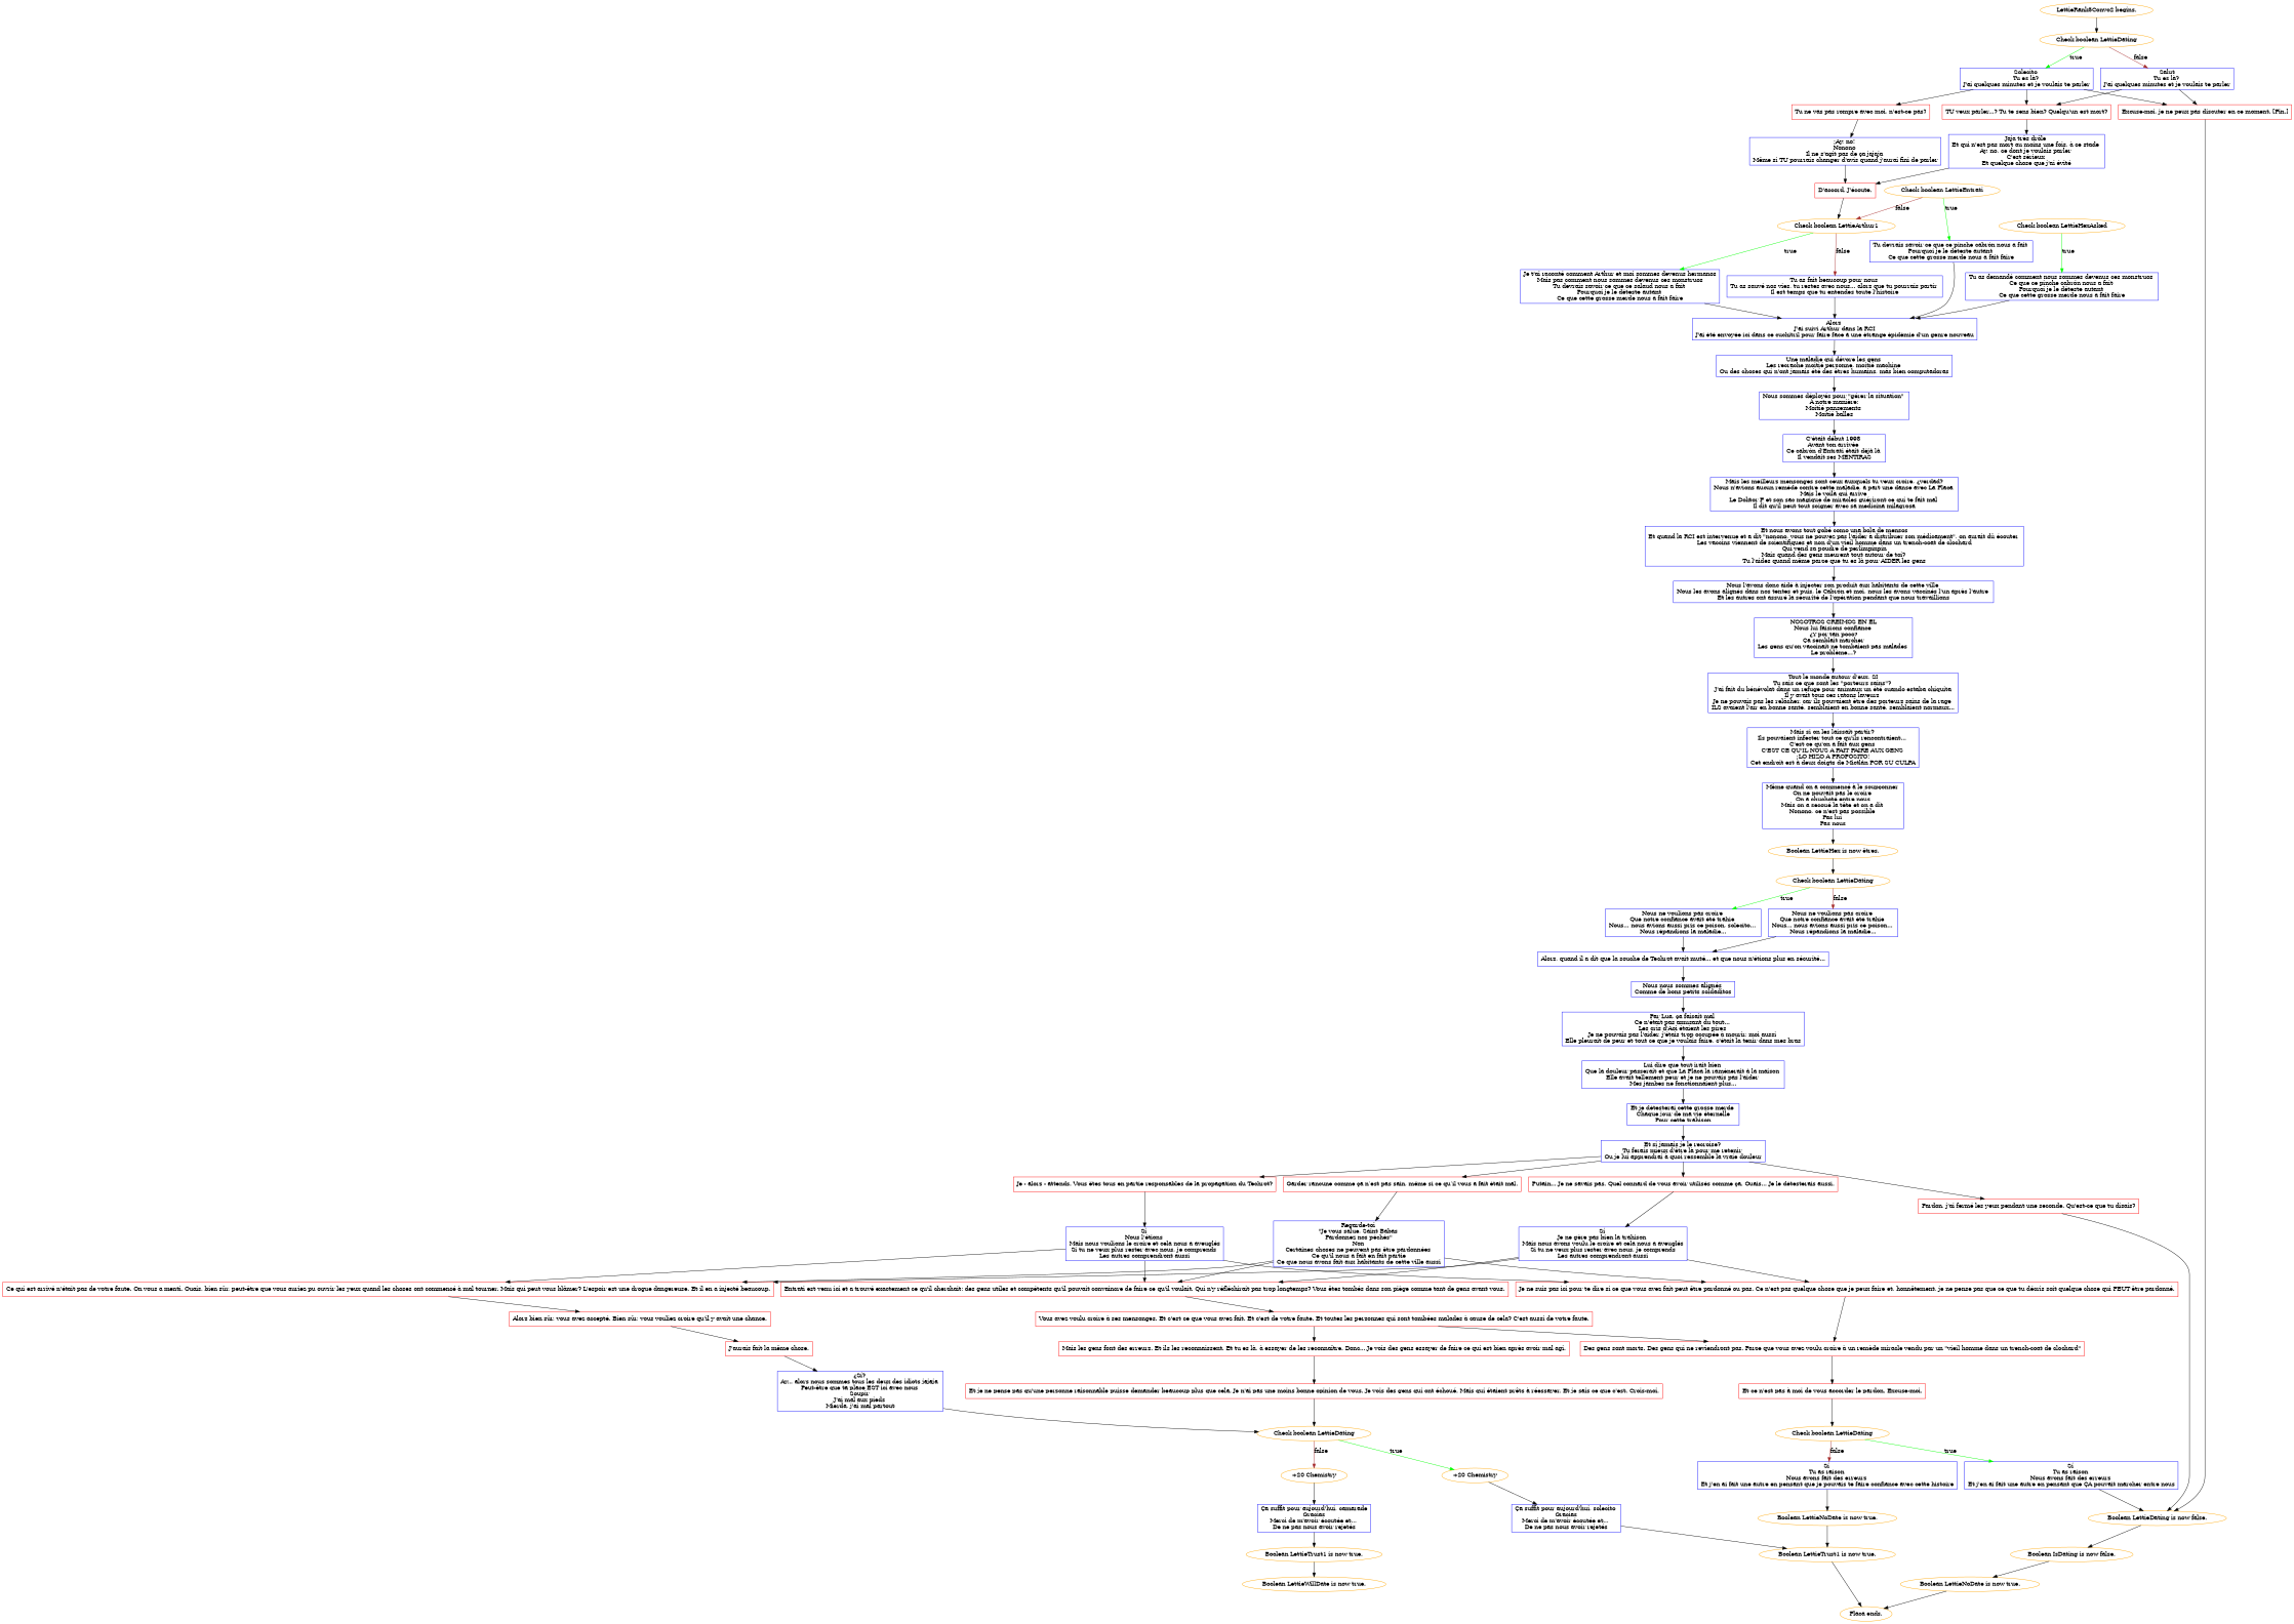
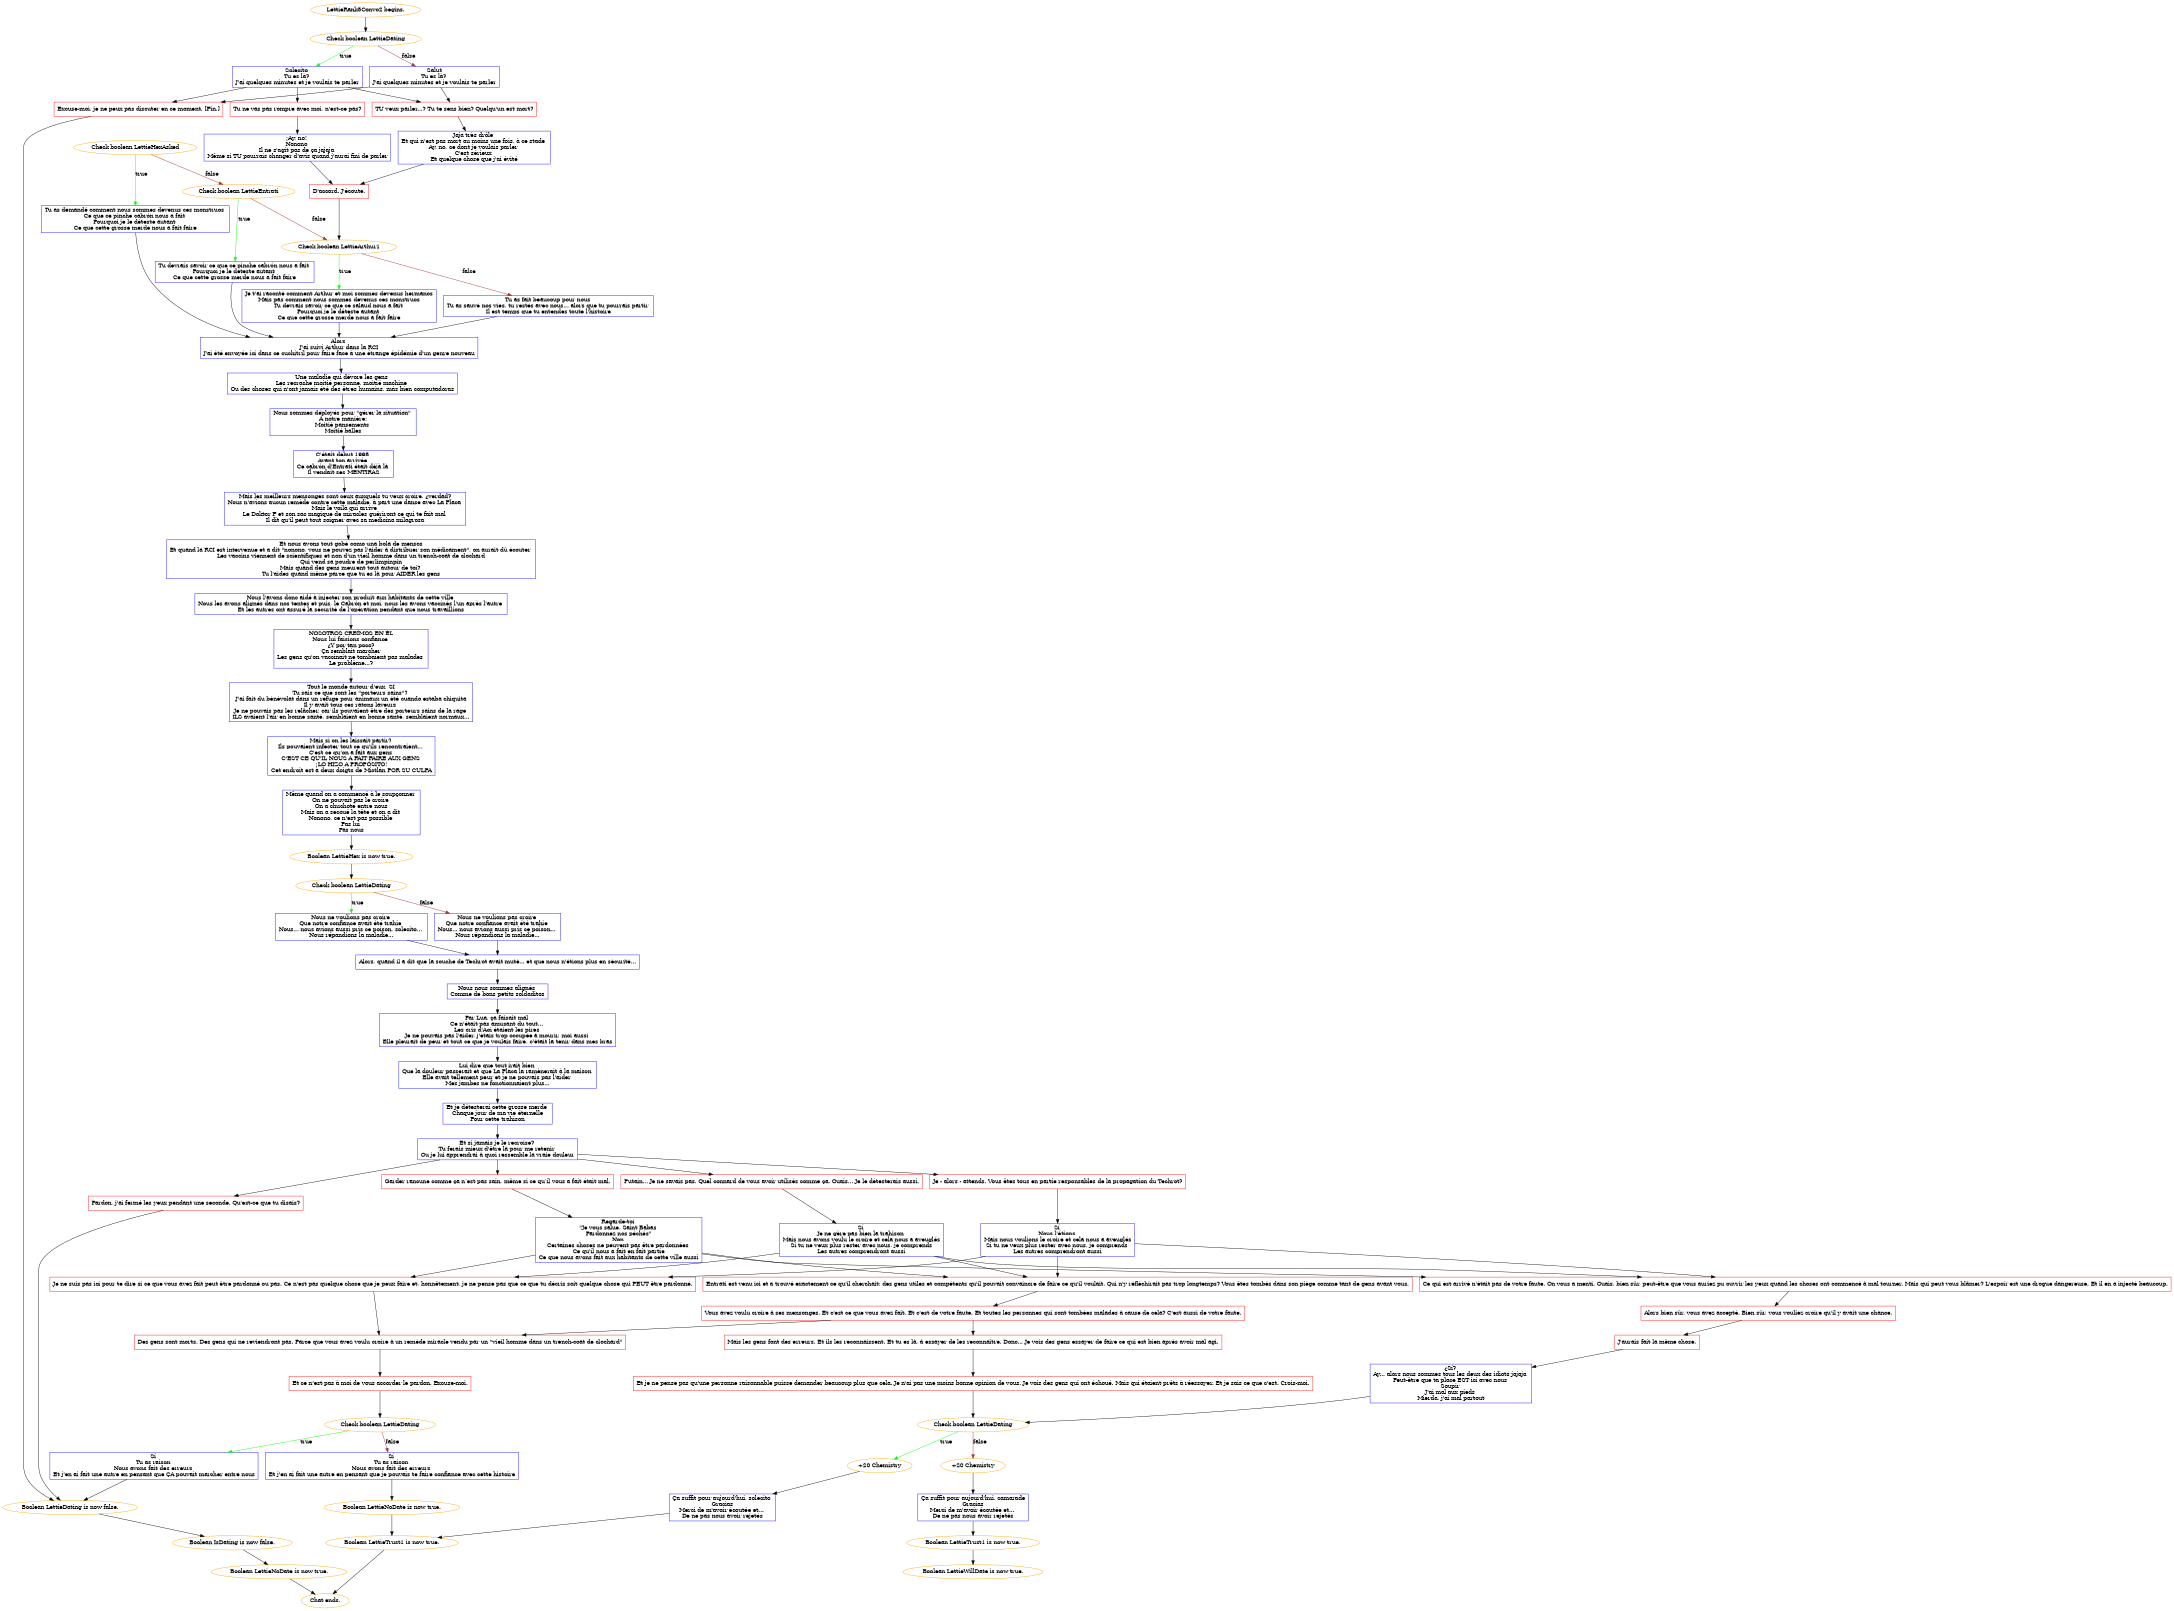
  digraph {
    node [color=blue shape=box]
    "LettieRank5Convo2 begins." [color=orange shape=""]
    n2 [color=orange label="Check boolean LettieDating" shape=""]
    n3 [label="Solecito \nTu es là? \nJ'ai quelques minutes et je voulais te parler"]
    n4 [label="Salut\nTu es là? \nJ'ai quelques minutes et je voulais te parler"]
    n5 [color=red label="Tu ne vas pas rompre avec moi, n'est-ce pas?"]
    n6 [color=red label="TU veux parler...? Tu te sens bien? Quelqu'un est mort?"]
    n7 [color=red label="Excuse-moi, je ne peux pas discuter en ce moment. [Fin.]"]
    n8 [label="¡Ay, no! \nNonono \nIl ne s'agit pas de ça jajaja \nMême si TU pourrais changer d'avis quand j'aurai fini de parler"]
    n9 [label="Jaja très drôle \nEt qui n'est pas mort au moins une fois, à ce stade \nAy, no, ce dont je voulais parler \nC'est sérieux \nEt quelque chose que j'ai évité"]
    n10 [color=orange label="Boolean LettieDating is now false." shape=""]
    n11 [color=red label="D'accord. J'écoute."]
-   "Chat ends." [color=orange label="Flaca ends." shape=""]
+   "Chat ends." [color=orange shape=""]
    n13 [color=orange label="Check boolean LettieArthur1" shape=""]
    n14 [color=orange label="Check boolean LettieHexAsked" shape=""]
    n15 [label="Tu as demandé comment nous sommes devenus ces monstruos \nCe que ce pinche cabrón nous a fait \nPourquoi je le déteste autant \nCe que cette grosse merde nous a fait faire"]
    n16 [color=orange label="Check boolean LettieEntrati" shape=""]
    n17 [label="Alors \nJ'ai suivi Arthur dans la RCI\nJ'ai été envoyée ici dans ce cuchitril pour faire face à une étrange épidémie d'un genre nouveau"]
    n18 [label="Tu devrais savoir ce que ce pinche cabrón nous a fait \nPourquoi je le déteste autant \nCe que cette grosse merde nous a fait faire"]
    n19 [label="Une maladie qui dévore les gens \nLes recrache moitié personne, moitié machine \nOu des choses qui n'ont jamais été des êtres humains, más bien computadoras"]
    n20 [label="Je t'ai raconté comment Arthur et moi sommes devenus hermanos\nMais pas comment nous sommes devenus ces monstruos\nTu devrais savoir ce que ce salaud nous a fait \nPourquoi je le déteste autant \nCe que cette grosse merde nous a fait faire"]
    n21 [label="Tu as fait beaucoup pour nous \nTu as sauvé nos vies, tu restes avec nous... alors que tu pourrais partir \nIl est temps que tu entendes toute l'histoire"]
    n22 [label="Nous sommes déployés pour \"gérer la situation\" \nÀ notre manière:\nMoitié pansements \nMoitié balles"]
    n23 [label="C'était début 1998 \nAvant ton arrivée \nCe cabrón d'Entrati était déjà là \nIl vendait ses MENTIRAS"]
    n24 [label="Mais les meilleurs mensonges sont ceux auxquels tu veux croire, ¿verdad?\nNous n'avions aucun remède contre cette maladie, à part une danse avec La Flaca \nMais le voilà qui arrive \nLe Doktor F et son sac magique de miracles guériront ce qui te fait mal \nIl dit qu'il peut tout soigner avec sa medicina milagrosa"]
    n25 [label="Et nous avons tout gobé como una bola de mensos\nEt quand la RCI est intervenue et a dit \"nonono, vous ne pouvez pas l'aider à distribuer son médicament\", on aurait dû écouter \nLes vaccins viennent de scientifiques et non d'un vieil homme dans un trench-coat de clochard\nQui vend sa poudre de perlimpinpin\nMais quand des gens meurent tout autour de toi? \nTu l'aides quand même parce que tu es là pour AIDER les gens"]
    n26 [label="Nous l'avons donc aidé à injecter son produit aux habitants de cette ville \nNous les avons alignés dans nos tentes et puis, le Cabrón et moi, nous les avons vaccinés l'un après l'autre \nEt les autres ont assuré la sécurité de l'opération pendant que nous travaillions"]
    n27 [label="NOSOTROS CREÍMOS EN ÉL\nNous lui faisions confiance \n¿Y por tan poco?\nÇa semblait marcher\nLes gens qu'on vaccinait ne tombaient pas malades \nLe problème...?"]
    n28 [label="Tout le monde autour d'eux, SI\nTu sais ce que sont les \"porteurs sains\"? \nJ'ai fait du bénévolat dans un refuge pour animaux un été cuando estaba chiquita\nIl y avait tous ces ratons laveurs \nJe ne pouvais pas les relâcher, car ils pouvaient être des porteurs sains de la rage \nILS avaient l'air en bonne santé, semblaient en bonne santé, semblaient normaux..."]
    n29 [label="Mais si on les laissait partir? \nIls pouvaient infecter tout ce qu'ils rencontraient... \nC'est ce qu'on a fait aux gens \nC'EST CE QU'IL NOUS A FAIT FAIRE AUX GENS \n¡LO HIZO A PROPÓSITO!\nCet endroit est à deux doigts de Mictlán POR SU CULPA"]
    n30 [label="Même quand on a commencé à le soupçonner \nOn ne pouvait pas le croire \nOn a chuchoté entre nous\nMais on a secoué la tête et on a dit \nNonono, ce n'est pas possible \nPas lui \nPas nous"]
-   n31 [color=orange label="Boolean LettieHex is now êtres." shape=""]
+   n31 [color=orange label="Boolean LettieHex is now true." shape=""]
    n32 [color=orange label="Check boolean LettieDating" shape=""]
    n33 [label="Nous ne voulions pas croire \nQue notre confiance avait été trahie \nNous... nous avions aussi pris ce poison, solecito... \nNous répandions la maladie..."]
    n34 [label="Nous ne voulions pas croire \nQue notre confiance avait été trahie \nNous... nous avions aussi pris ce poison... \nNous répandions la maladie..."]
    n35 [label="Alors, quand il a dit que la souche de Techrot avait muté... et que nous n'étions plus en sécurité..."]
    n36 [label="Nous nous sommes alignés \nComme de bons petits soldaditos"]
    n37 [label="Par Lua, ça faisait mal \nCe n'était pas amusant du tout... \nLes cris d'Aoi étaient les pires \nJe ne pouvais pas l'aider, j'étais trop occupée à mourir, moi aussi \nElle pleurait de peur et tout ce que je voulais faire, c'était la tenir dans mes bras"]
    n38 [label="Lui dire que tout irait bien \nQue la douleur passerait et que La Flaca la ramènerait à la maison \nElle avait tellement peur et je ne pouvais pas l'aider \nMes jambes ne fonctionnaient plus..."]
    n39 [label="Et je détesterai cette grosse merde \nChaque jour de ma vie éternelle\nPour cette trahison"]
    n40 [label="Et si jamais je le recroise? \nTu ferais mieux d'être là pour me retenir \nOu je lui apprendrai à quoi ressemble la vraie douleur"]
    n41 [color=red label="Garder rancune comme ça n’est pas sain, même si ce qu’il vous a fait était mal."]
    n42 [color=red label="Putain... Je ne savais pas. Quel connard de vous avoir utilisés comme ça. Ouais... Je le détesterais aussi."]
    n43 [color=red label="Je - alors - attends. Vous êtes tous en partie responsables de la propagation du Techrot?"]
    n44 [color=red label="Pardon, j'ai fermé les yeux pendant une seconde. Qu'est-ce que tu disais?"]
    n45 [label="Regarde-toi \n\"Je vous salue, Saint Babas \nPardonnez nos péchés\"\nNon \nCertaines choses ne peuvent pas être pardonnées \nCe qu'il nous a fait en fait partie\nCe que nous avons fait aux habitants de cette ville aussi"]
    n46 [label="Sí \nJe ne gère pas bien la trahison \nMais nous avons voulu le croire et cela nous a aveuglés\nSi tu ne veux plus rester avec nous, je comprends\nLes autres comprendront aussi"]
    n47 [label="Sí \nNous l'étions \nMais nous voulions le croire et cela nous a aveuglés\nSi tu ne veux plus rester avec nous, je comprends \nLes autres comprendront aussi"]
    n48 [color=red label="Je ne suis pas ici pour te dire si ce que vous avez fait peut être pardonné ou pas. Ce n'est pas quelque chose que je peux faire et, honnêtement, je ne pense pas que ce que tu décris soit quelque chose qui PEUT être pardonné."]
    n49 [color=red label="Entrati est venu ici et a trouvé exactement ce qu'il cherchait: des gens utiles et compétents qu'il pouvait convaincre de faire ce qu'il voulait. Qui n'y réfléchirait pas trop longtemps? Vous êtes tombés dans son piège comme tant de gens avant vous."]
    n50 [color=red label="Ce qui est arrivé n'était pas de votre faute. On vous a menti. Ouais, bien sûr, peut-être que vous auriez pu ouvrir les yeux quand les choses ont commencé à mal tourner. Mais qui peut vous blâmer? L'espoir est une drogue dangereuse. Et il en a injecté beaucoup."]
    n51 [color=orange label="Boolean IsDating is now false." shape=""]
    n52 [color=red label="Des gens sont morts. Des gens qui ne reviendront pas. Parce que vous avez voulu croire à un remède miracle vendu par un \"vieil homme dans un trench-coat de clochard\""]
    n53 [color=red label="Vous avez voulu croire à ses mensonges. Et c'est ce que vous avez fait. Et c'est de votre faute. Et toutes les personnes qui sont tombées malades à cause de cela? C'est aussi de votre faute."]
    n54 [color=red label="Alors bien sûr, vous avez accepté. Bien sûr, vous vouliez croire qu'il y avait une chance."]
    n55 [color=orange label="Boolean LettieNoDate is now true." shape=""]
    n56 [color=red label="Et ce n'est pas à moi de vous accorder le pardon. Excuse-moi."]
    n57 [color=red label="Mais les gens font des erreurs. Et ils les reconnaissent. Et tu es là, à essayer de les reconnaître. Donc... Je vois des gens essayer de faire ce qui est bien après avoir mal agi."]
    n58 [color=red label="J'aurais fait la même chose."]
    n59 [color=orange label="Check boolean LettieDating" shape=""]
    n60 [color=red label="Et je ne pense pas qu'une personne raisonnable puisse demander beaucoup plus que cela. Je n'ai pas une moins bonne opinion de vous. Je vois des gens qui ont échoué. Mais qui étaient prêts à réessayer. Et je sais ce que c'est. Crois-moi."]
    n61 [label="¿Sí? \nAy... alors nous sommes tous les deux des idiots jajaja \nPeut-être que ta place EST ici avec nous \nSoupir \nJ'ai mal aux pieds \nMierda, j'ai mal partout"]
    n62 [label="Sí \nTu as raison \nNous avons fait des erreurs \nEt j'en ai fait une autre en pensant que ÇA pouvait marcher entre nous"]
    n63 [label="Sí \nTu as raison \nNous avons fait des erreurs \nEt j'en ai fait une autre en pensant que je pouvais te faire confiance avec cette histoire"]
    n64 [color=orange label="Check boolean LettieDating" shape=""]
    n65 [color=orange label="Boolean LettieNoDate is now true." shape=""]
    n66 [color=orange label="+20 Chemistry" shape=""]
    n67 [color=orange label="+20 Chemistry" shape=""]
    n68 [color=orange label="Boolean LettieTrust1 is now true." shape=""]
    n69 [label="Ça suffit pour aujourd'hui, solecito \nGracias\nMerci de m'avoir écoutée et... \nDe ne pas nous avoir rejetés"]
    n70 [label="Ça suffit pour aujourd'hui, camarade\nGracias\nMerci de m'avoir écoutée et... \nDe ne pas nous avoir rejetés"]
    n71 [color=orange label="Boolean LettieTrust1 is now true." shape=""]
    n72 [color=orange label="Boolean LettieWillDate is now true." shape=""]
    "LettieRank5Convo2 begins." -> n2
    n2 -> n3 [color=green label=true]
    n2 -> n4 [color=brown label=false]
    n3 -> n5
    n3 -> n6
    n3 -> n7
    n4 -> n6
    n4 -> n7
    n5 -> n8
    n6 -> n9
    n7 -> n10
    n8 -> n11
    n9 -> n11
    n10 -> n51
    n11 -> n13
    n13 -> n20 [color=green label=true]
    n13 -> n21 [color=brown label=false]
    n14 -> n15 [color=green label=true]
+   n14 -> n16 [color=brown label=false]
    n15 -> n17
    n16 -> n13 [color=brown label=false]
    n16 -> n18 [color=green label=true]
    n17 -> n19
    n18 -> n17
    n19 -> n22
    n20 -> n17
    n21 -> n17
    n22 -> n23
    n23 -> n24
    n24 -> n25
    n25 -> n26
    n26 -> n27
    n27 -> n28
    n28 -> n29
    n29 -> n30
    n30 -> n31
    n31 -> n32
    n32 -> n33 [color=green label=true]
    n32 -> n34 [color=brown label=false]
    n33 -> n35
    n34 -> n35
    n35 -> n36
    n36 -> n37
    n37 -> n38
    n38 -> n39
    n39 -> n40
    n40 -> n41
    n40 -> n42
    n40 -> n43
    n40 -> n44
    n41 -> n45
    n42 -> n46
    n43 -> n47
    n44 -> n10
    n45 -> n48
    n45 -> n49
    n45 -> n50
    n46 -> n48
    n46 -> n49
    n46 -> n50
    n47 -> n48
    n47 -> n49
    n47 -> n50
    n48 -> n52
    n49 -> n53
    n50 -> n54
    n51 -> n55
    n52 -> n56
    n53 -> n52
    n53 -> n57
    n54 -> n58
    n55 -> "Chat ends."
    n56 -> n59
    n57 -> n60
    n58 -> n61
    n59 -> n62 [color=green label=true]
    n59 -> n63 [color=brown label=false]
    n60 -> n64
    n61 -> n64
    n62 -> n10
    n63 -> n65
    n64 -> n66 [color=green label=true]
    n64 -> n67 [color=brown label=false]
    n65 -> n68
    n66 -> n69
    n67 -> n70
    n68 -> "Chat ends."
    n69 -> n68
    n70 -> n71
    n71 -> n72
  }
